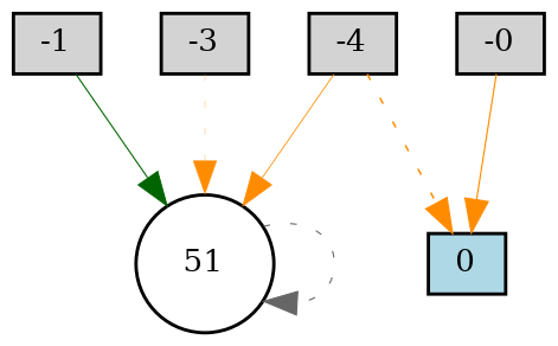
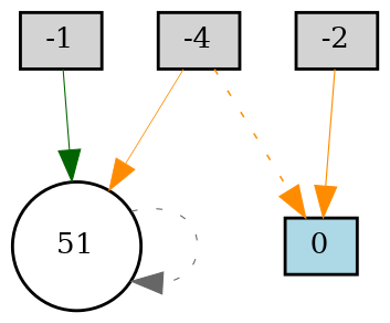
  digraph {
    node [fillcolor=lightgray fontsize=9 shape=box style=filled]
    edge [color=darkorange style=dotted]
    -1 [height=0.2 width=0.2]
    51 [fillcolor=white height=0.2 shape=circle width=0.2]
-   -2 [height=0.2 width=0.2 label=-0]
+   -2 [height=0.2 width=0.2]
    0 [fillcolor=lightblue height=0.2 width=0.2]
-   -3 [height=0.2 width=0.2]
    -4 [height=0.2 width=0.2]
    -1 -> 51 [color=darkgreen penwidth=0.37817890159790646 style=bold]
    51 -> 51 [color=gray40 penwidth=0.37913244738892715]
    -2 -> 0 [penwidth=0.4016047734316882 style=bold]
-   -3 -> 51 [penwidth=0.11590957934238569]
    -4 -> 51 [penwidth=0.28359597563160654 style=solid]
    -4 -> 0 [penwidth=0.5212801816607187]
  }
